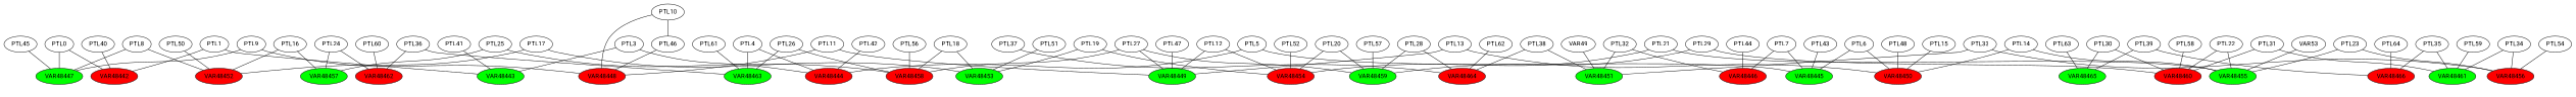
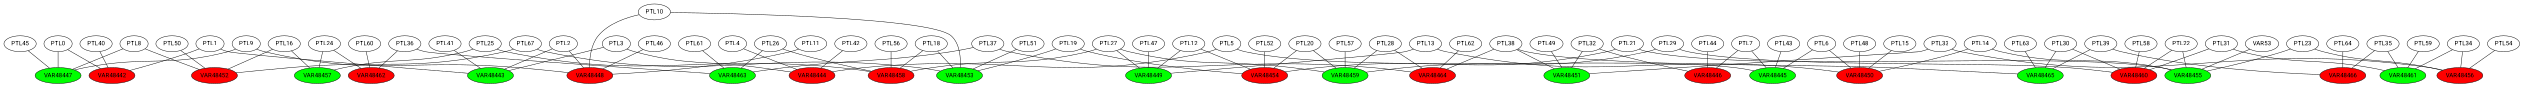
  graph {
    fontname=Roboto
    node [fontname=Roboto]
    edge [fontname=Roboto]
    VAR48442 [fillcolor=red style=filled]
    PTL0
    VAR48447 [fillcolor=green style=filled]
    PTL1
    VAR48443 [fillcolor=green style=filled]
+   PTL2
    VAR48448 [fillcolor=red style=filled]
    PTL3
    VAR48444 [fillcolor=red style=filled]
    PTL4
    VAR48449 [fillcolor=green style=filled]
    PTL5
    VAR48445 [fillcolor=green style=filled]
    PTL6
    VAR48450 [fillcolor=red style=filled]
    PTL7
    VAR48446 [fillcolor=red style=filled]
    PTL8
    VAR48452 [fillcolor=red style=filled]
    PTL9
    PTL10
    VAR48453 [fillcolor=green style=filled]
    PTL11
    PTL12
    VAR48454 [fillcolor=red style=filled]
    PTL13
    PTL14
    VAR48455 [fillcolor=green style=filled]
    PTL15
    VAR48451 [fillcolor=green style=filled]
    PTL16
    VAR48457 [fillcolor=green style=filled]
-   PTL17
+   PTL17 [label=PTL67]
    PTL18
    VAR48458 [fillcolor=red style=filled]
    PTL19
    PTL20
    VAR48459 [fillcolor=green style=filled]
    PTL21
    PTL22
    VAR48460 [fillcolor=red style=filled]
    PTL23
    VAR48456 [fillcolor=red style=filled]
    PTL24
    VAR48462 [fillcolor=red style=filled]
    PTL25
    PTL26
    VAR48463 [fillcolor=green style=filled]
    PTL27
    PTL28
    VAR48464 [fillcolor=red style=filled]
    PTL29
    PTL30
    VAR48465 [fillcolor=green style=filled]
    PTL31
    VAR48461 [fillcolor=green style=filled]
    PTL32
    PTL33
    PTL34
    PTL35
    VAR48466 [fillcolor=red style=filled]
    PTL36
    PTL37
    PTL38
    PTL39
    PTL40
    PTL41
    PTL42
    PTL43
    PTL44
    PTL45
    PTL46
    PTL47
    PTL48
-   PTL49 [label=VAR49]
+   PTL49
    PTL50
    PTL51
    PTL52
    n79 [label=VAR53]
    PTL54
    PTL56
    PTL57
    PTL58
    PTL59
    PTL60
    PTL61
    PTL62
    PTL63
    PTL64
    PTL0 -- VAR48442
    PTL0 -- VAR48447
    PTL1 -- VAR48442
    PTL1 -- VAR48443
+   PTL2 -- VAR48443
+   PTL2 -- VAR48448
    PTL3 -- VAR48443
    PTL3 -- VAR48444
    PTL4 -- VAR48444
    PTL5 -- VAR48444
    PTL5 -- VAR48445
    PTL6 -- VAR48445
    PTL6 -- VAR48450
    PTL7 -- VAR48445
    PTL7 -- VAR48446
    PTL8 -- VAR48447
    PTL8 -- VAR48452
    PTL9 -- VAR48447
    PTL9 -- VAR48448
    PTL10 -- VAR48448
-   PTL10 -- PTL46
+   PTL10 -- VAR48453
    PTL11 -- VAR48448
-   PTL11 -- VAR48449
    PTL12 -- VAR48449
    PTL12 -- VAR48454
    PTL13 -- VAR48449
    PTL13 -- VAR48450
    PTL14 -- VAR48450
    PTL14 -- VAR48455
    PTL15 -- VAR48450
    PTL16 -- VAR48452
    PTL16 -- VAR48457
    PTL17 -- VAR48452
    PTL17 -- VAR48453
    PTL18 -- VAR48453
    PTL18 -- VAR48458
    PTL19 -- VAR48453
    PTL19 -- VAR48454
    PTL20 -- VAR48454
    PTL20 -- VAR48459
    PTL21 -- VAR48454
    PTL21 -- VAR48455
    PTL22 -- VAR48455
    PTL22 -- VAR48460
    PTL23 -- VAR48455
    PTL23 -- VAR48456
    PTL24 -- VAR48457
    PTL24 -- VAR48462
    PTL25 -- VAR48457
    PTL25 -- VAR48458
    PTL26 -- VAR48458
    PTL26 -- VAR48463
    PTL27 -- VAR48449
    PTL27 -- VAR48458
    PTL27 -- VAR48459
    PTL28 -- VAR48459
    PTL28 -- VAR48464
    PTL29 -- VAR48459
    PTL29 -- VAR48460
    PTL30 -- VAR48460
    PTL30 -- VAR48465
    PTL31 -- VAR48460
    PTL31 -- VAR48461
    PTL32 -- VAR48446
    PTL32 -- VAR48451
    PTL33 -- VAR48451
    PTL33 -- VAR48456
    PTL34 -- VAR48456
    PTL34 -- VAR48461
    PTL35 -- VAR48461
    PTL35 -- VAR48466
    PTL36 -- VAR48462
    PTL36 -- VAR48463
-   PTL4 -- VAR48463
+   PTL37 -- VAR48463
    PTL37 -- VAR48464
    PTL38 -- VAR48451
    PTL38 -- VAR48464
+   PTL38 -- VAR48465
    PTL39 -- VAR48465
    PTL39 -- VAR48466
    PTL40 -- VAR48442
    PTL41 -- VAR48443
    PTL42 -- VAR48444
    PTL43 -- VAR48445
    PTL44 -- VAR48446
    PTL45 -- VAR48447
    PTL46 -- VAR48448
    PTL47 -- VAR48449
    PTL48 -- VAR48450
    PTL49 -- VAR48451
    PTL50 -- VAR48452
    PTL51 -- VAR48453
    PTL52 -- VAR48454
    n79 -- VAR48455
    PTL54 -- VAR48456
    PTL56 -- VAR48458
    PTL57 -- VAR48459
    PTL58 -- VAR48460
    PTL59 -- VAR48461
    PTL60 -- VAR48462
    PTL61 -- VAR48463
    PTL62 -- VAR48464
    PTL63 -- VAR48465
    PTL64 -- VAR48466
  }
